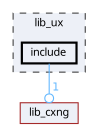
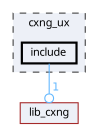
  digraph {
    compound=true
    fontname="Noto Sans"
    node [fillcolor="#edf0f7" fontname="Noto Sans" fontsize=10 shape=box]
    n1 [color=black height=0.2 label=include style="filled,bold" width=0.4]
    n2 [color=brown height=0.2 label=lib_cxng style=filled width=0.4]
    subgraph cluster_1 {
      bgcolor="#edf0f7"
      fontsize=10
-     label=lib_ux
+     label=cxng_ux
      pencolor=grey25
      style="filled,dashed"
      n1
    }
    n1 -> n2 [color=steelblue1 fontcolor=steelblue1 fontname="Noto Sans" fontsize=10 headlabel=1 labeldistance=1.5 labelfontname=Helvetica labelfontsize=10 arrowhead=odot]
  }
